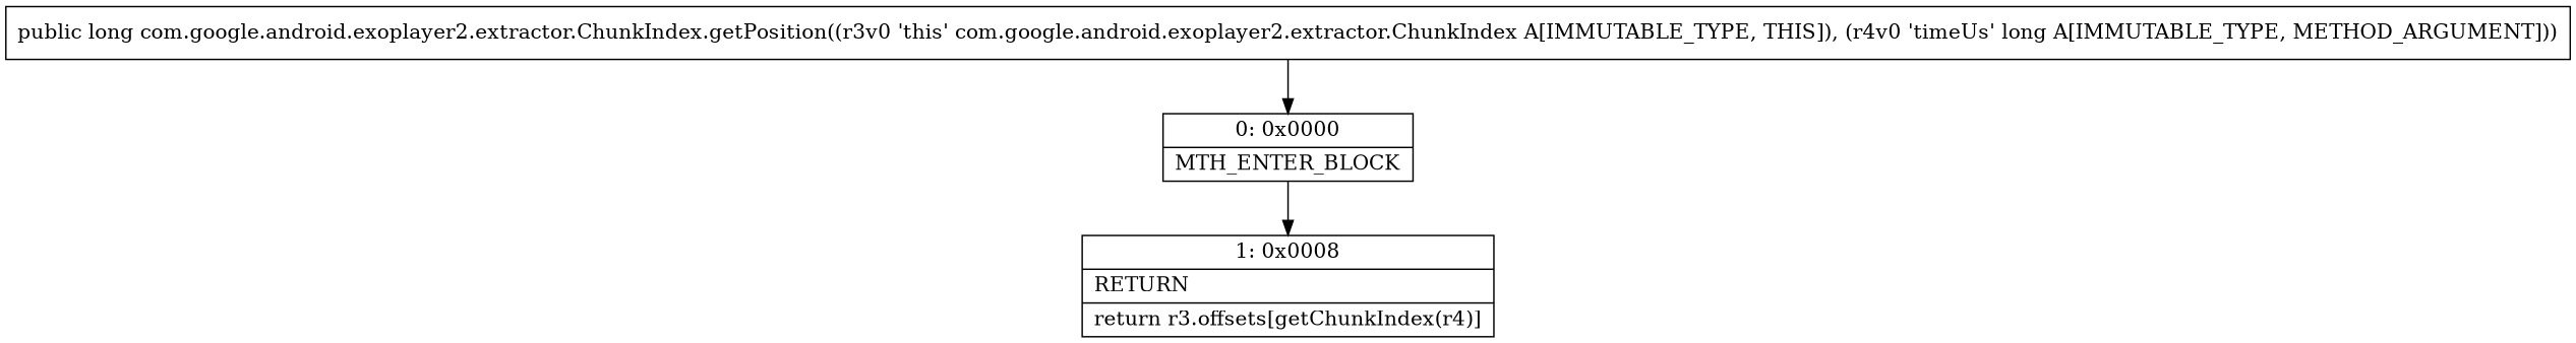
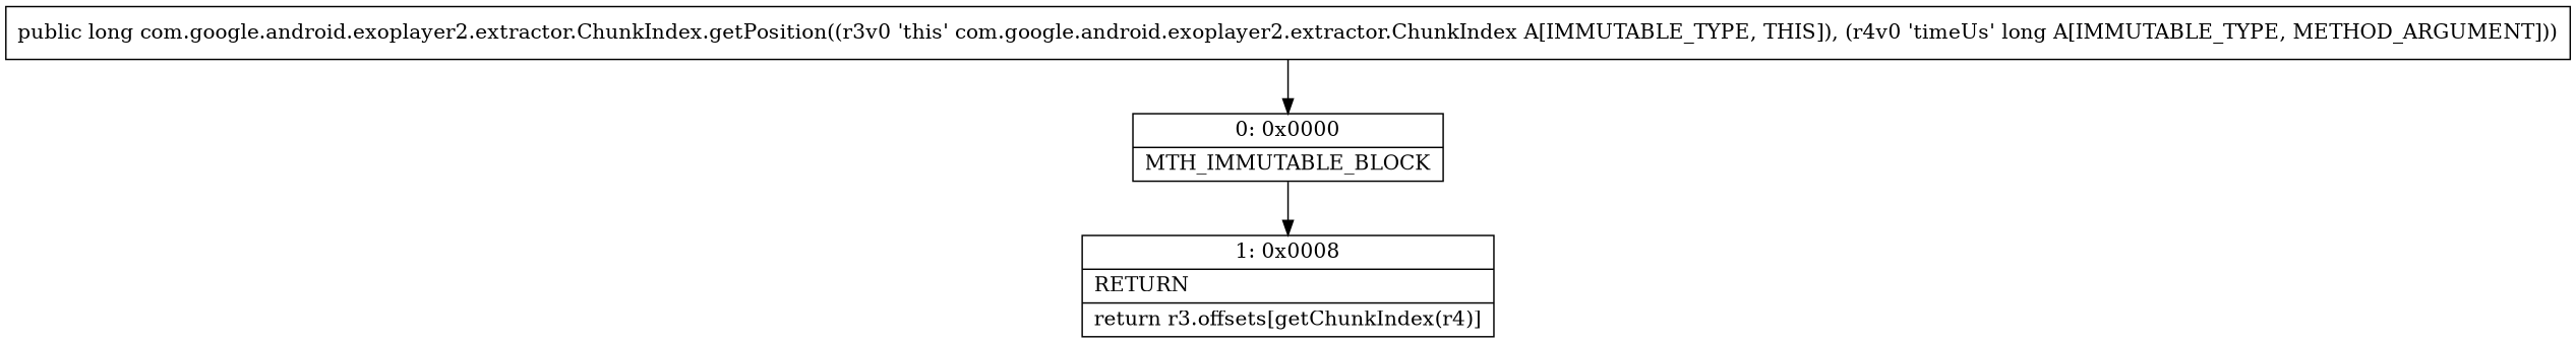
  digraph {
    node [shape=record]
-   n1 [label="{0\:\ 0x0000|MTH_ENTER_BLOCK\l}"]
+   n1 [label="{0\:\ 0x0000|MTH_IMMUTABLE_BLOCK\l}"]
    n2 [label="{1\:\ 0x0008|RETURN\l|return r3.offsets[getChunkIndex(r4)]\l}"]
    n3 [label="{public long com.google.android.exoplayer2.extractor.ChunkIndex.getPosition((r3v0 'this' com.google.android.exoplayer2.extractor.ChunkIndex A[IMMUTABLE_TYPE, THIS]), (r4v0 'timeUs' long A[IMMUTABLE_TYPE, METHOD_ARGUMENT])) }"]
    n1 -> n2
    n3 -> n1
  }
